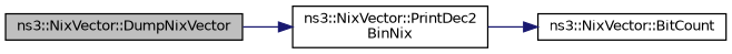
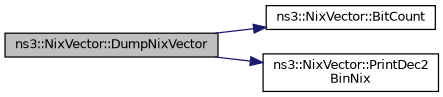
  digraph {
    rankdir=LR
    node [color=black fillcolor=white fontname=Helvetica fontsize=10 shape=record style=filled]
    edge [color=midnightblue fontname=Helvetica fontsize=10 labelfontname=Helvetica labelfontsize=10 style=solid]
    n1 [fillcolor=grey75 fontcolor=black height=0.2 label="ns3::NixVector::DumpNixVector" width=0.4]
    n2 [height=0.2 label="ns3::NixVector::BitCount" width=0.4]
    n3 [height=0.2 label="ns3::NixVector::PrintDec2\lBinNix" width=0.4]
-   n3 -> n2
+   n1 -> n2
    n1 -> n3
  }
